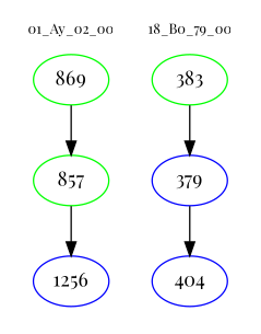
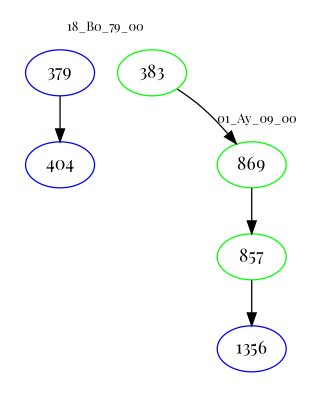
  digraph {
    fontname="Playfair Display"
    node [color=green fontname="Playfair Display"]
    edge [color=black fontname="Playfair Display"]
    n1 [label=869]
    n2 [label=857]
-   n3 [color=blue label=1256]
+   n3 [color=blue label=1356]
    n4 [label=383]
    n5 [color=blue label=379]
    n6 [color=blue label=404]
    subgraph cluster_1 {
      color=white
      fontsize=10
-     label="01_Ay_02_00"
+     label="01_Ay_09_00"
      n1
      n2
      n3
    }
    subgraph cluster_2 {
      color=white
      fontsize=10
      label="18_B0_79_00"
      n4
      n5
      n6
    }
    n1 -> n2
    n2 -> n3
-   n4 -> n5
+   n4 -> n1
    n5 -> n6
  }
